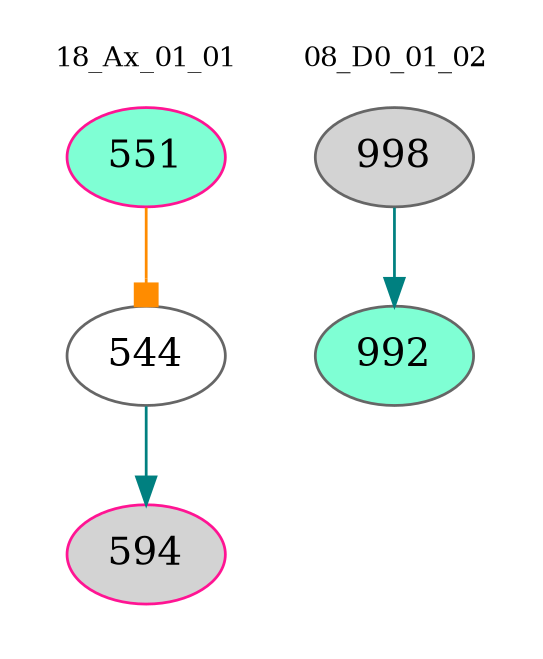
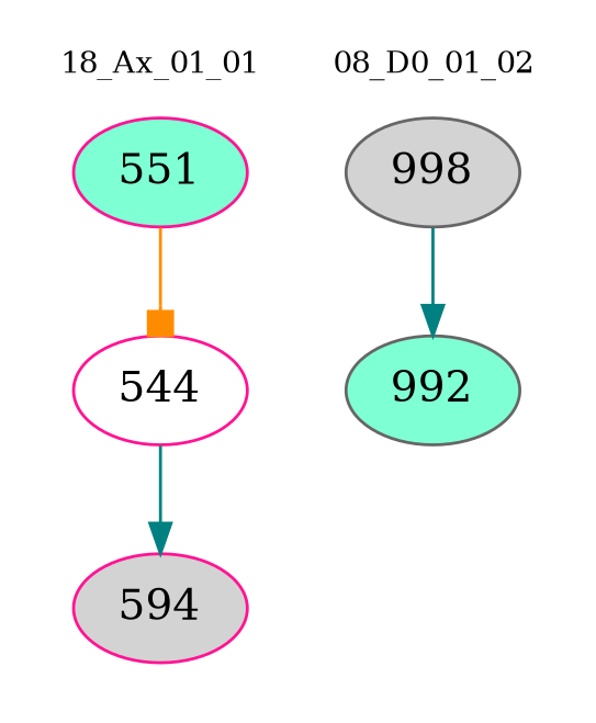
  digraph {
    node [color=gray40 fillcolor=aquamarine style=filled]
    edge [arrowhead=normal color=teal]
    n1 [color=deeppink label=551]
-   n2 [fillcolor=white label=544]
+   n2 [color=deeppink fillcolor=white label=544]
    n3 [color=deeppink fillcolor=lightgrey label=594]
    n4 [fillcolor=lightgrey label=998]
    n5 [label=992]
    subgraph cluster_1 {
      color=white
      fontsize=10
      label="18_Ax_01_01"
      n1
      n2
      n3
    }
    subgraph cluster_2 {
      color=white
      fontsize=10
      label="08_D0_01_02"
      n4
      n5
    }
    n1 -> n2 [arrowhead=box color=darkorange]
    n2 -> n3
    n4 -> n5
  }
